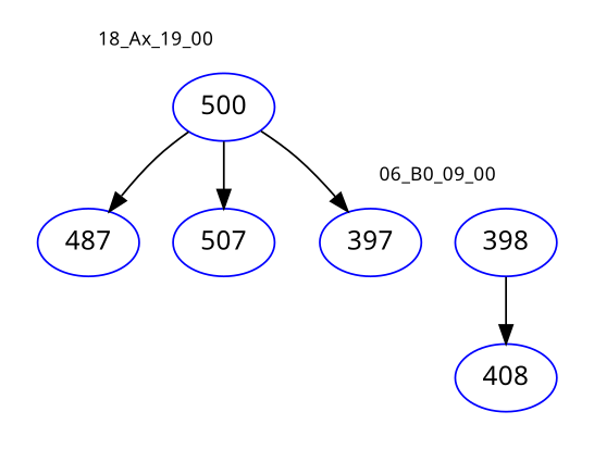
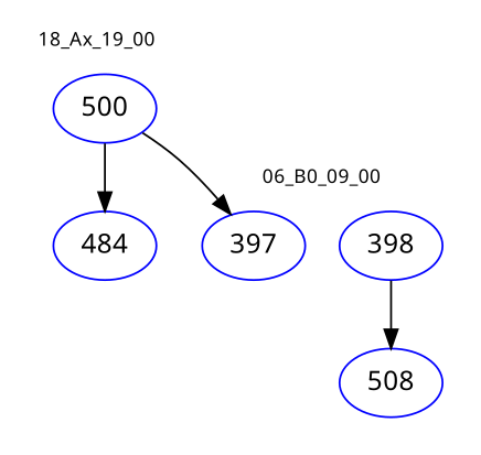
  digraph {
    fontname="Noto Sans"
    node [color=blue fontname="Noto Sans"]
    edge [color=black fontname="Noto Sans"]
    n1 [label=500]
-   n2 [label=487]
-   n3 [label=507]
+   n2 [label=484]
    n4 [label=398]
    n5 [label=397]
-   n6 [label=408]
+   n6 [label=508]
    subgraph cluster_1 {
      color=white
      fontsize=10
      label="18_Ax_19_00"
      n1
      n2
-     n3
    }
    subgraph cluster_2 {
      color=white
      fontsize=10
      label="06_B0_09_00"
      n4
      n5
      n6
    }
    n1 -> n2
-   n1 -> n3
    n1 -> n5
    n4 -> n6
  }
